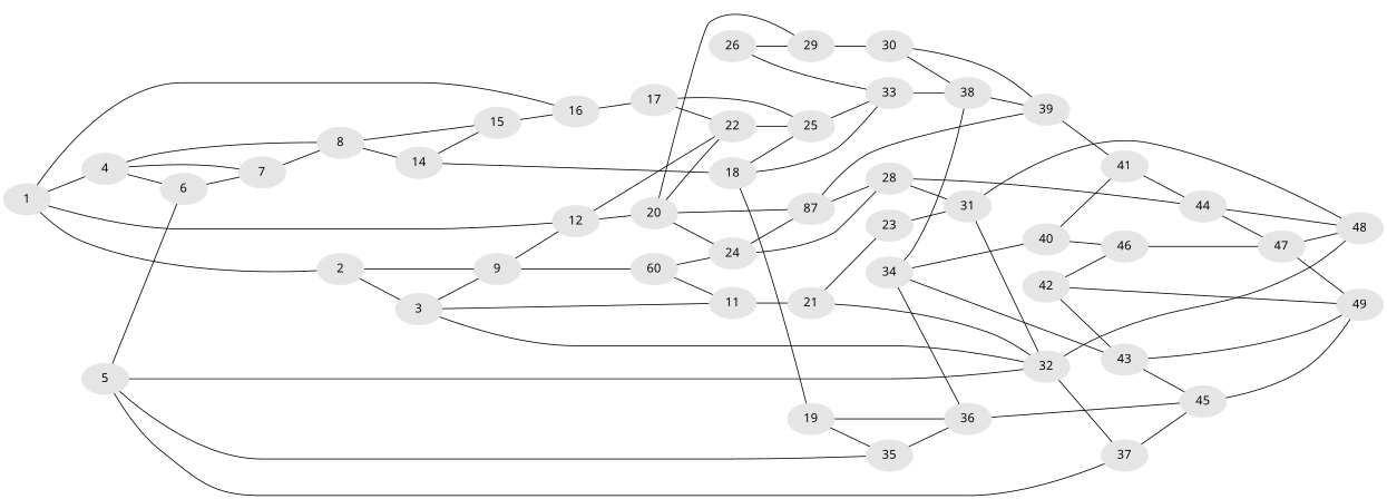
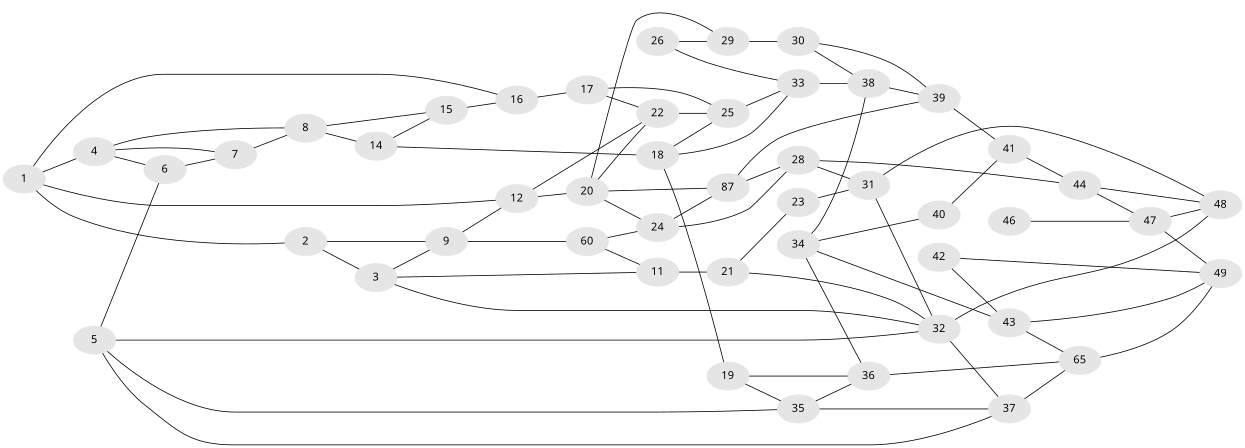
  graph {
    fontname="Noto Sans"
    rankdir=LR
    node [color=gray90 fontname="Noto Sans" style=filled]
    edge [fontname="Noto Sans" weight=1.0]
    1
    2
    4
    12
    16
    3
    9
    6
    7
    8
    20
    22
    17
    11
    32
    n16 [label=60]
    21
    37
    48
    14
    15
    5
    35
    36
-   45
+   45 [label=65]
    18
    24
    n28 [label=87]
    28
    23
    29
    25
    31
    19
    33
    38
    39
    30
    44
    26
    41
    47
    34
    40
    43
    46
    49
    42
    1 -- 2
    1 -- 4
    1 -- 12
    1 -- 16
    2 -- 3
    2 -- 9
    4 -- 6
    4 -- 7
    4 -- 8
    12 -- 20
    12 -- 22
    16 -- 17
    3 -- 9
    3 -- 11
    3 -- 32
    9 -- 12
    9 -- n16
    6 -- 7 [weight=2.0]
    7 -- 8
    8 -- 14
    8 -- 15
    20 -- 22
    20 -- 24
    20 -- n28
    20 -- 29
    22 -- 25
    17 -- 22
    17 -- 25
    11 -- 21
    32 -- 37
    32 -- 48
    n16 -- 11
    n16 -- 24
    21 -- 32
    21 -- 23
    37 -- 45
    14 -- 15
    14 -- 18
    15 -- 16 [weight=2.0]
    5 -- 6 [weight=2.0]
    5 -- 32
    5 -- 37
    5 -- 35
+   35 -- 37
    35 -- 36
    36 -- 45
    45 -- 49
    18 -- 25
    18 -- 19
    18 -- 33
    24 -- n28
    24 -- 28
    n28 -- 28
    n28 -- 39
    28 -- 31
    28 -- 44
    23 -- 31
    29 -- 30
    25 -- 33
    31 -- 32
    31 -- 48
    19 -- 35
    19 -- 36
    33 -- 38
    38 -- 39
    39 -- 41
    30 -- 38
    30 -- 39
    44 -- 48
    44 -- 47
    26 -- 29 [weight=2.0]
    26 -- 33
    41 -- 44
    47 -- 48
    47 -- 49
    34 -- 36
    34 -- 38
    34 -- 40
    34 -- 43
    40 -- 41
-   40 -- 46 [weight=2.0]
    43 -- 45
    43 -- 49
    46 -- 47
    42 -- 43
-   42 -- 46
    42 -- 49
  }
